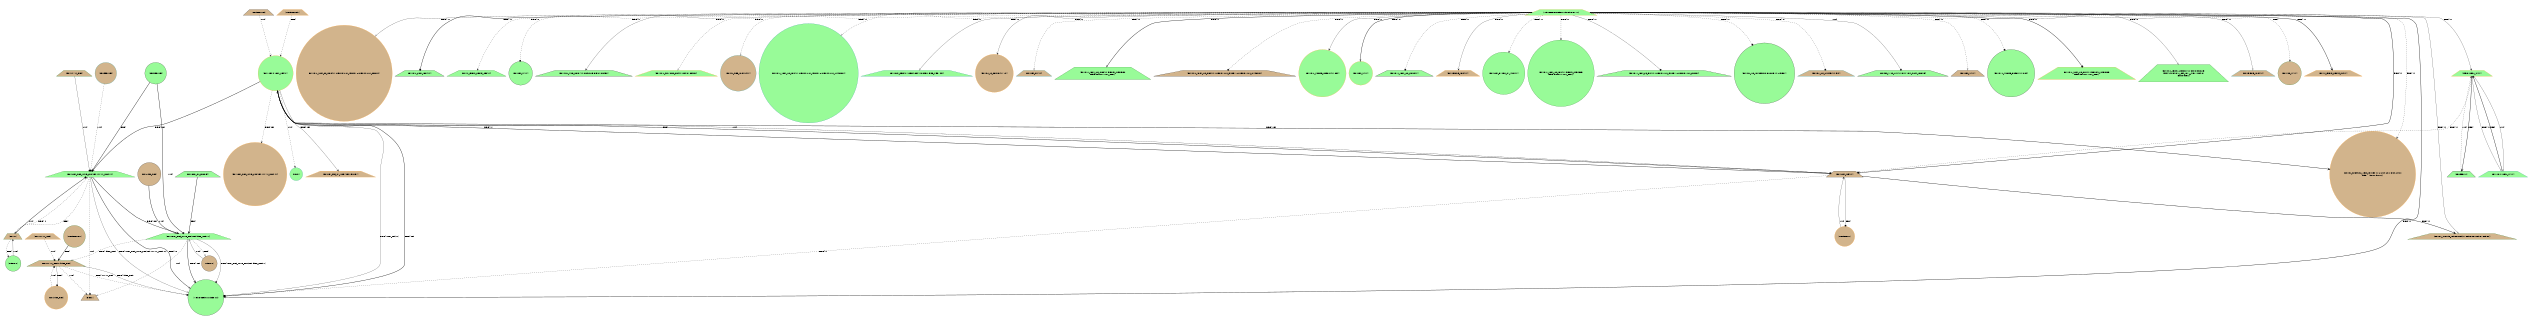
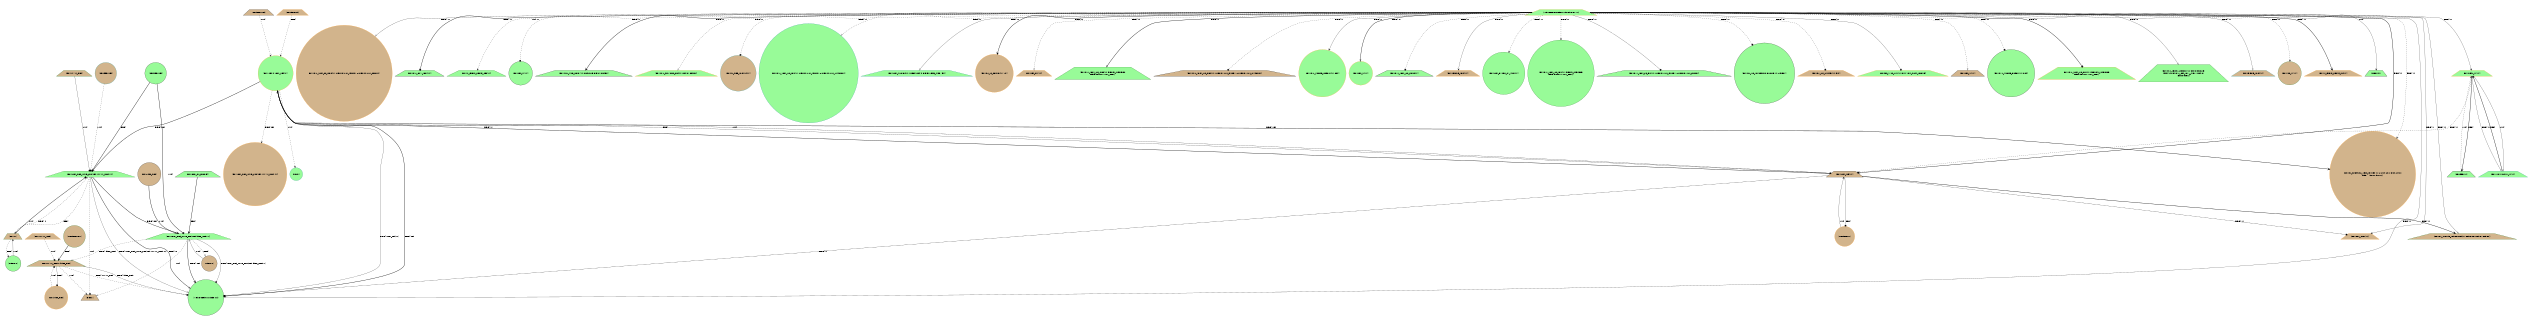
  digraph {
    fontname=Lato
    node [color=black fillcolor=palegreen fontname=Lato shape=trapezium style=filled]
    edge [arrowhead=vee fontname=Lato style=dashed]
    n1 [color=darkgreen label="(Call,sock_prot_inuse_add(net, sk->sk_prot, -1))"]
    n2 [color=darkgreen fillcolor=tan label="(Call,-1)"]
    n3 [color=darkgreen label="(Call,sock_prot_inuse_add(net, &tcp_prot, 1))"]
    n4 [fillcolor=tan label="(Block,)"]
    n5 [label="(MethodReturn,static int)" shape=circle]
    n6 [label="(Literal,1)" shape=circle]
    n7 [color=darkgreen fillcolor=tan label="(Call,sk->sk_prot = &tcp_prot)"]
    n8 [fillcolor=tan label="(Literal,1)" shape=circle]
    n9 [color=darkorange label="(Call,*net = sock_net(sk))" shape=circle]
    n10 [fillcolor=tan label="(Call,sock_net(sk))"]
    n11 [color=darkorange fillcolor=tan label="(Call,sock_prot_inuse_add(net, sk->sk_prot, -1))" shape=circle]
    n12 [color=teal label="(Block,)" shape=circle]
    n13 [color=darkorange fillcolor=tan label="(Call,ip6_datagram_send_ctl(net, sk, &msg, &fl6, opt, &junk,\n\t\t\t\t\t     &junk, &junk))" shape=circle]
-   n14 [color=darkorange fillcolor=tan label="(Call,dev_get_by_index(net, ifindex))"]
    n15 [color=darkorange fillcolor=tan label="(Identifier,sk)" shape=circle]
    n16 [color=darkgreen fillcolor=tan label="(Call,ip6_mroute_setsockopt(sk, optname, optval, optlen))"]
-   n18 [color=darkorange label="(Literal,inet6_sk(sk))"]
+   n17 [color=darkorange fillcolor=tan label="(Call,lock_sock(sk))"]
+   n18 [color=darkorange label="(Call,inet6_sk(sk))"]
    n19 [label="(Identifier,sk)"]
-   n20 [color=teal label="(Call,*np = inet6_sk(sk))"]
+   n20 [color=teal label="(Call,*np = pmtu6_sk(sk))"]
    n21 [color=darkorange label="(MethodParameterIn,struct sock *sk)"]
    n22 [color=darkorange fillcolor=tan label="(Call,ipv6_sock_ac_drop(sk, mreq.ipv6mr_ifindex, &mreq.ipv6mr_acaddr))" shape=circle]
-   n23 [label="(Call,ipv6_addr_sock(sk))"]
+   n23 [label="(Call,ipv6_only_sock(sk))"]
    n24 [color=darkgreen label="(Call,sk_refcnt_debug_dec(sk))"]
    n25 [label="(Call,inet_sk(sk))" shape=circle]
    n26 [label="(Call,xfrm_user_policy(sk, optname, optval, optlen))"]
    n27 [color=darkorange label="(Call,ipv6_flowlabel_opt(sk, optval, optlen))"]
    n28 [color=teal fillcolor=tan label="(Call,fl6_free_socklist(sk))" shape=circle]
    n29 [color=teal label="(Call,ipv6_sock_mc_join(sk, mreq.ipv6mr_ifindex, &mreq.ipv6mr_multiaddr))" shape=circle]
-   n30 [color=teal label="(Call,sock_free(sk, sizeof(*opt) + optlen, GFP_KERNEL))"]
+   n30 [color=teal label="(Call,sock_kmalloc(sk, sizeof(*opt) + optlen, GFP_KERNEL))"]
    n31 [color=darkorange fillcolor=tan label="(Call,ip6_ra_control(sk, val))" shape=circle]
-   n32 [color=teal fillcolor=tan label="(Call,inet_csk(sk))"]
+   n32 [color=darkorange fillcolor=tan label="(Call,inet_csk(sk))"]
    n33 [color=darkgreen label="(Call,ipv6_sock_mc_drop(sk, greq.gr_interface,\n\t\t\t\t\t\t &psin6->sin6_addr))"]
    n34 [fillcolor=tan label="(Call,ipv6_sock_mc_drop(sk, mreq.ipv6mr_ifindex, &mreq.ipv6mr_multiaddr))"]
    n35 [color=darkorange label="(Call,ipv6_update_options(sk, opt))" shape=circle]
    n36 [color=darkorange label="(Call,inet_sk(sk))" shape=circle]
    n37 [label="(Call,ipv6_sock_mc_close(sk))"]
    n38 [color=darkorange fillcolor=tan label="(Call,release_sock(sk))"]
    n39 [color=darkgreen label="(Call,sock_owned_by_user(sk))" shape=circle]
    n40 [color=darkgreen label="(Call,ipv6_sock_mc_join(sk, greq.gr_interface,\n\t\t\t\t\t\t &psin6->sin6_addr))" shape=circle]
    n41 [label="(Call,ipv6_sock_ac_join(sk, mreq.ipv6mr_ifindex, &mreq.ipv6mr_acaddr))"]
    n42 [label="(Call,ip6_mc_source(add, omode, sk, &greqs))" shape=circle]
-   n43 [color=teal fillcolor=tan label="(Call,ip6_mc_msfilter(sk, gsf))"]
-   n44 [label="(Call,tcp_sync_mss(sk, icsk->icsk_pmtu_cookie))"]
+   n43 [color=darkorange fillcolor=tan label="(Call,ip6_mc_msfilter(sk, gsf))"]
+   n44 [color=darkorange label="(Call,tcp_sync_mss(sk, icsk->icsk_pmtu_cookie))"]
    n45 [fillcolor=tan label="(Call,inet_sk(sk))"]
    n46 [label="(Call,ipv6_update_options(sk, opt))" shape=circle]
    n47 [color=darkorange label="(Call,ipv6_sock_mc_join(sk, greqs.gsr_interface,\n\t\t\t\t\t\t &psin6->sin6_addr))"]
    n48 [color=darkgreen label="(Call,ipv6_renew_options(sk, opt, optname,\n \t\t\t\t\t (struct ipv6_opt_hdr __user *)optval,\n \t\t\t\t\t optlen))"]
    n49 [color=teal fillcolor=tan label="(Call,release_sock(sk))"]
    n50 [color=darkgreen fillcolor=tan label="(Call,udp_sk(sk))" shape=circle]
    n51 [color=darkorange fillcolor=tan label="(Call,sk_refcnt_debug_inc(sk))"]
+   1000114
    n53 [color=darkorange fillcolor=tan label="(Call,&tcp_prot)" shape=circle]
    n54 [fillcolor=tan label="(Call,&tcp_prot)" shape=circle]
    n55 [color=darkorange fillcolor=tan label="(Call,sk->sk_prot)"]
    n56 [color=teal fillcolor=tan label="(Identifier,net)" shape=circle]
-   n57 [color=darkorange fillcolor=tan label="(Identifier,retv)"]
+   n57 [color=darkorange fillcolor=tan label="(Identifier,int)"]
    n58 [color=darkgreen fillcolor=tan label="(Call,sk->sk_prot)"]
    n59 [color=darkgreen fillcolor=tan label="(Identifier,icsk)" shape=circle]
    n60 [label="(Identifier,net)" shape=circle]
    n61 [fillcolor=tan label="(Identifier,net)"]
    n62 [label="(Call,local_bh_enable())"]
    n1 -> n2 [label="CFG: "]
    n1 -> n3 [label="DDG: net" style=bold]
    n1 -> n4 [arrowhead=box label="AST: "]
    n1 -> n5 [arrowhead=onormal label="DDG: sock_prot_inuse_add(net, sk->sk_prot, -1)" style=solid]
    n1 -> n5 [arrowhead=onormal label="DDG: -1" style=bold]
    n2 -> n1 [arrowhead=box label="AST: " style=bold]
    n2 -> n1 [arrowhead=onormal label="DDG: 1"]
    n2 -> n6 [label="CFG: "]
    n3 -> n4 [arrowhead=onormal label="AST: "]
    n3 -> n5 [arrowhead=box label="DDG: sock_prot_inuse_add(net, &tcp_prot, 1)" style=solid]
    n3 -> n5 [label="DDG: net" style=bold]
    n3 -> n7 [arrowhead=onormal label="DDG: &tcp_prot"]
    n3 -> n8 [arrowhead=onormal label="CFG: "]
    n6 -> n2 [label="AST: " style=solid]
    n7 -> n4 [label="AST: "]
    n7 -> n5 [arrowhead=onormal label="DDG: sk->sk_prot"]
    n7 -> n5 [arrowhead=box label="DDG: &tcp_prot" style=solid]
    n7 -> n53 [arrowhead=box label="CFG: " style=solid]
    n8 -> n3 [arrowhead=onormal label="AST: " style=solid]
    n9 -> n1 [label="DDG: net" style=bold]
    n9 -> n5 [arrowhead=box label="DDG: sock_net(sk)" style=solid]
    n9 -> n5 [arrowhead=box label="DDG: net" style=bold]
-   n9 -> n10 [arrowhead=box label="CFG: " style=bold]
+   n9 -> n10 [arrowhead=box label="CFG: " style=solid]
    n9 -> n11 [label="DDG: net"]
    n9 -> n12 [label="AST: "]
    n9 -> n13 [label="DDG: net" style=bold]
-   n9 -> n14 [label="DDG: net" style=solid]
-   n10 -> n5 [label="DDG: sk"]
+   n10 -> n5 [label="DDG: sk" style=solid]
    n10 -> n9 [label="AST: " style=solid]
    n10 -> n9 [label="DDG: sk" style=bold]
    n10 -> n15 [arrowhead=box label="CFG: " style=solid]
    n10 -> n16 [label="DDG: sk" style=bold]
+   n10 -> n17 [arrowhead=box label="DDG: sk" style=solid]
    n15 -> n10 [label="AST: " style=solid]
    n18 -> n10 [arrowhead=box label="DDG: sk"]
    n18 -> n19 [label="CFG: " style=bold]
    n18 -> n20 [arrowhead=onormal label="AST: " style=solid]
    n18 -> n20 [arrowhead=onormal label="DDG: sk" style=solid]
    n19 -> n18 [label="AST: "]
    n20 -> n18 [arrowhead=box label="CFG: " style=bold]
-   n21 -> n5 [arrowhead=onormal label="DDG: sk" style=bold]
+   n21 -> n5 [arrowhead=onormal label="DDG: sk" style=solid]
    n21 -> n10 [label="DDG: sk" style=bold]
    n21 -> n13 [label="DDG: sk"]
    n21 -> n16 [arrowhead=onormal label="DDG: sk" style=solid]
+   n21 -> n17 [label="DDG: sk" style=solid]
    n21 -> n18 [label="DDG: sk" style=solid]
    n21 -> n22 [arrowhead=onormal label="DDG: sk" style=solid]
    n21 -> n23 [arrowhead=box label="DDG: sk" style=bold]
-   n21 -> n24 [label="DDG: sk"]
+   n21 -> n24 [label="AST: sk"]
    n21 -> n25 [arrowhead=box label="DDG: sk"]
-   n21 -> n26 [label="DDG: sk" style=solid]
+   n21 -> n26 [label="DDG: sk" style=bold]
    n21 -> n27 [arrowhead=onormal label="DDG: sk"]
-   n21 -> n28 [arrowhead=onormal label="DDG: sk"]
+   n21 -> n28 [arrowhead=box label="DDG: sk"]
    n21 -> n29 [arrowhead=onormal label="DDG: sk"]
    n21 -> n30 [arrowhead=onormal label="DDG: sk" style=solid]
-   n21 -> n31 [label="DDG: sk" style=solid]
+   n21 -> n31 [label="DDG: sk" style=bold]
    n21 -> n32 [arrowhead=onormal label="DDG: sk"]
    n21 -> n33 [arrowhead=onormal label="DDG: sk" style=bold]
    n21 -> n34 [arrowhead=box label="DDG: sk"]
    n21 -> n35 [label="DDG: sk" style=solid]
    n21 -> n36 [arrowhead=onormal label="DDG: sk" style=bold]
    n21 -> n37 [arrowhead=box label="DDG: sk"]
    n21 -> n38 [label="DDG: sk" style=solid]
    n21 -> n39 [label="DDG: sk"]
    n21 -> n40 [label="DDG: sk"]
    n21 -> n41 [arrowhead=box label="DDG: sk" style=solid]
    n21 -> n42 [arrowhead=box label="DDG: sk"]
    n21 -> n43 [arrowhead=box label="DDG: sk"]
-   n21 -> n44 [arrowhead=box label="AST: " style=solid]
+   n21 -> n44 [arrowhead=box label="DDG: sk" style=solid]
    n21 -> n45 [arrowhead=onormal label="DDG: sk"]
    n21 -> n46 [arrowhead=box label="DDG: sk"]
    n21 -> n47 [arrowhead=box label="DDG: sk" style=bold]
    n21 -> n48 [arrowhead=onormal label="DDG: sk" style=solid]
    n21 -> n49 [arrowhead=onormal label="DDG: sk" style=solid]
-   n21 -> n50 [label="CFG: "]
+   n21 -> n50 [label="DDG: sk"]
    n21 -> n51 [label="DDG: sk" style=bold]
+   n21 -> 1000114 [label="AST: " style=solid]
    n53 -> n7 [arrowhead=box label="AST: "]
    n54 -> n3 [arrowhead=onormal label="AST: " style=bold]
    n55 -> n7 [arrowhead=box label="AST: "]
    n56 -> n1 [arrowhead=box label="AST: "]
    n57 -> n9 [label="CFG: "]
    n58 -> n1 [arrowhead=box label="AST: " style=solid]
    n59 -> n7 [label="CFG: " style=bold]
    n60 -> n1 [arrowhead=box label="CFG: " style=bold]
    n60 -> n3 [arrowhead=box label="AST: " style=bold]
    n61 -> n9 [label="AST: "]
    n62 -> n3 [label="CFG: " style=bold]
  }
